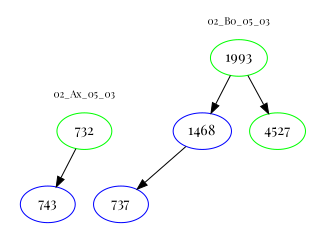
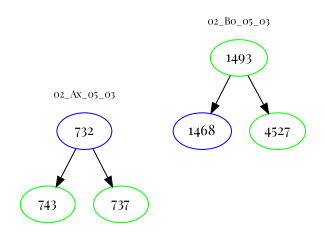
  digraph {
    fontname="Playfair Display"
    node [color=green fontname="Playfair Display"]
    edge [color=black fontname="Playfair Display"]
-   n1 [label=732]
-   n2 [color=blue label=737]
-   n3 [color=blue label=743]
-   n4 [label=1993]
+   n1 [color=blue label=732]
+   n2 [label=737]
+   n3 [label=743]
+   n4 [label=1493]
    n5 [color=blue label=1468]
    n6 [label=4527]
    subgraph cluster_1 {
      color=white
      fontsize=10
      label="02_Ax_05_03"
      n1
      n2
      n3
    }
    subgraph cluster_2 {
      color=white
      fontsize=10
      label="02_B0_05_03"
      n4
      n5
      n6
    }
-   n5 -> n2
+   n1 -> n2
    n1 -> n3
    n4 -> n5
    n4 -> n6
  }
